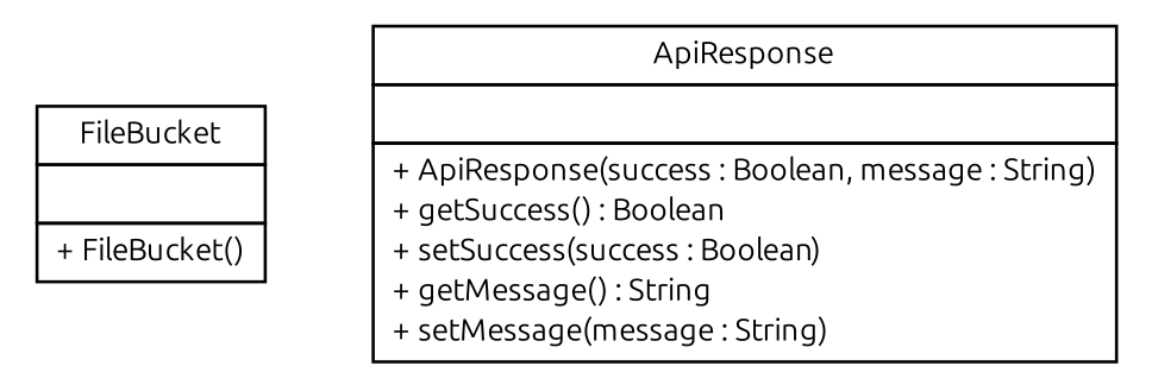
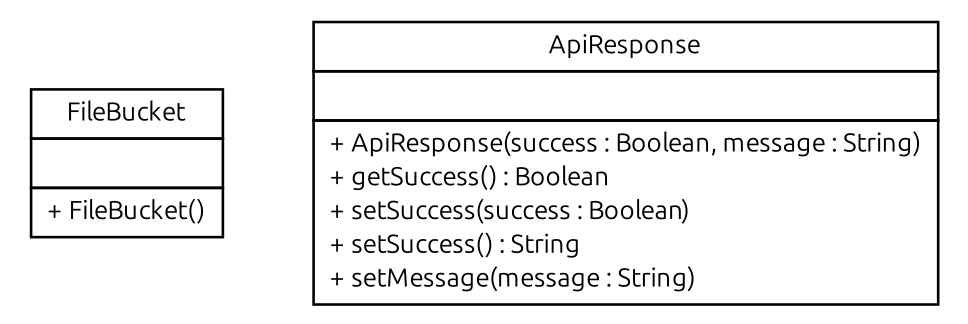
  digraph {
    nodesep=0.25
    ranksep=0.5
    fontname=Ubuntu
    node [fontcolor=black fontname=Ubuntu fontsize=10.0 shape=plaintext]
    n1 [label=<<table title="de.exb.platform.cloud.fileservice.payload.FileBucket" border="0" cellborder="1" cellspacing="0" cellpadding="2" port="p" href="./FileBucket.html"> 		<tr><td><table border="0" cellspacing="0" cellpadding="1"> <tr><td align="center" balign="center"> FileBucket </td></tr> 		</table></td></tr> 		<tr><td><table border="0" cellspacing="0" cellpadding="1"> <tr><td align="left" balign="left">  </td></tr> 		</table></td></tr> 		<tr><td><table border="0" cellspacing="0" cellpadding="1"> <tr><td align="left" balign="left"> + FileBucket() </td></tr> 		</table></td></tr> 		</table>>]
-   n2 [label=<<table title="de.exb.platform.cloud.fileservice.payload.ApiResponse" border="0" cellborder="1" cellspacing="0" cellpadding="2" port="p" href="./ApiResponse.html"> 		<tr><td><table border="0" cellspacing="0" cellpadding="1"> <tr><td align="center" balign="center"> ApiResponse </td></tr> 		</table></td></tr> 		<tr><td><table border="0" cellspacing="0" cellpadding="1"> <tr><td align="left" balign="left">  </td></tr> 		</table></td></tr> 		<tr><td><table border="0" cellspacing="0" cellpadding="1"> <tr><td align="left" balign="left"> + ApiResponse(success : Boolean, message : String) </td></tr> <tr><td align="left" balign="left"> + getSuccess() : Boolean </td></tr> <tr><td align="left" balign="left"> + setSuccess(success : Boolean) </td></tr> <tr><td align="left" balign="left"> + getMessage() : String </td></tr> <tr><td align="left" balign="left"> + setMessage(message : String) </td></tr> 		</table></td></tr> 		</table>>]
+   n2 [label=<<table title="de.exb.platform.cloud.fileservice.payload.ApiResponse" border="0" cellborder="1" cellspacing="0" cellpadding="2" port="p" href="./ApiResponse.html"> 		<tr><td><table border="0" cellspacing="0" cellpadding="1"> <tr><td align="center" balign="center"> ApiResponse </td></tr> 		</table></td></tr> 		<tr><td><table border="0" cellspacing="0" cellpadding="1"> <tr><td align="left" balign="left">  </td></tr> 		</table></td></tr> 		<tr><td><table border="0" cellspacing="0" cellpadding="1"> <tr><td align="left" balign="left"> + ApiResponse(success : Boolean, message : String) </td></tr> <tr><td align="left" balign="left"> + getSuccess() : Boolean </td></tr> <tr><td align="left" balign="left"> + setSuccess(success : Boolean) </td></tr> <tr><td align="left" balign="left"> + setSuccess() : String </td></tr> <tr><td align="left" balign="left"> + setMessage(message : String) </td></tr> 		</table></td></tr> 		</table>>]
  }
